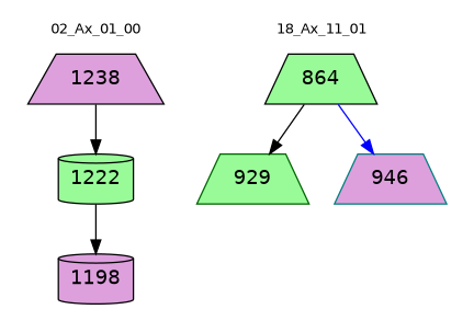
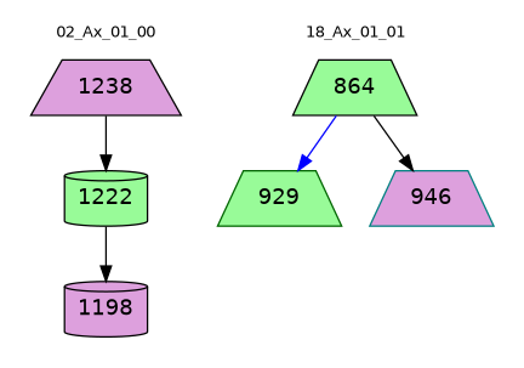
  digraph {
    fontname="DejaVu Sans"
    node [color=black fillcolor=palegreen fontname="DejaVu Sans" shape=trapezium style=filled]
    edge [color=black fontname="DejaVu Sans"]
    n1 [label=1222 shape=cylinder]
    n2 [fillcolor=plum label=1198 shape=cylinder]
    n3 [fillcolor=plum label=1238]
    n4 [label=864]
    n5 [color=darkgreen label=929]
    n6 [color=teal fillcolor=plum label=946]
    subgraph cluster_1 {
      color=white
      fontsize=10
      label="02_Ax_01_00"
      n1
      n2
      n3
    }
    subgraph cluster_2 {
      color=white
      fontsize=10
-     label="18_Ax_11_01"
+     label="18_Ax_01_01"
      n4
      n5
      n6
    }
    n1 -> n2
    n3 -> n1
-   n4 -> n5
-   n4 -> n6 [color=blue]
+   n4 -> n5 [color=blue]
+   n4 -> n6
  }
